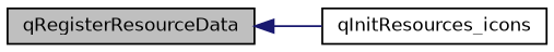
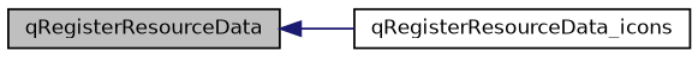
  digraph {
    rankdir=LR
    node [color=black fontname=Helvetica fontsize=10 shape=record style=filled]
    n1 [fillcolor=grey75 fontcolor=black height=0.2 label=qRegisterResourceData width=0.4]
-   n2 [fillcolor=white height=0.2 label=qInitResources_icons width=0.4]
+   n2 [fillcolor=white height=0.2 label=qRegisterResourceData_icons width=0.4]
    n1 -> n2 [color=midnightblue dir=back fontname=Helvetica fontsize=10 labelfontname=Helvetica labelfontsize=10 style=solid]
  }
